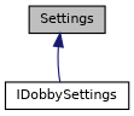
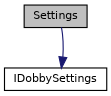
  digraph {
    node [color=black fontname=Helvetica fontsize=10 shape=record style=filled]
    n1 [fillcolor=grey75 fontcolor=black height=0.2 label=Settings width=0.4]
    n2 [fillcolor=white height=0.2 label=IDobbySettings width=0.4]
-   n1 -> n2 [color=midnightblue dir=back fontname=Helvetica fontsize=10 labelfontname=Helvetica labelfontsize=10 style=solid]
+   n2 -> n1 [color=midnightblue dir=back fontname=Helvetica fontsize=10 labelfontname=Helvetica labelfontsize=10 style=solid]
  }
